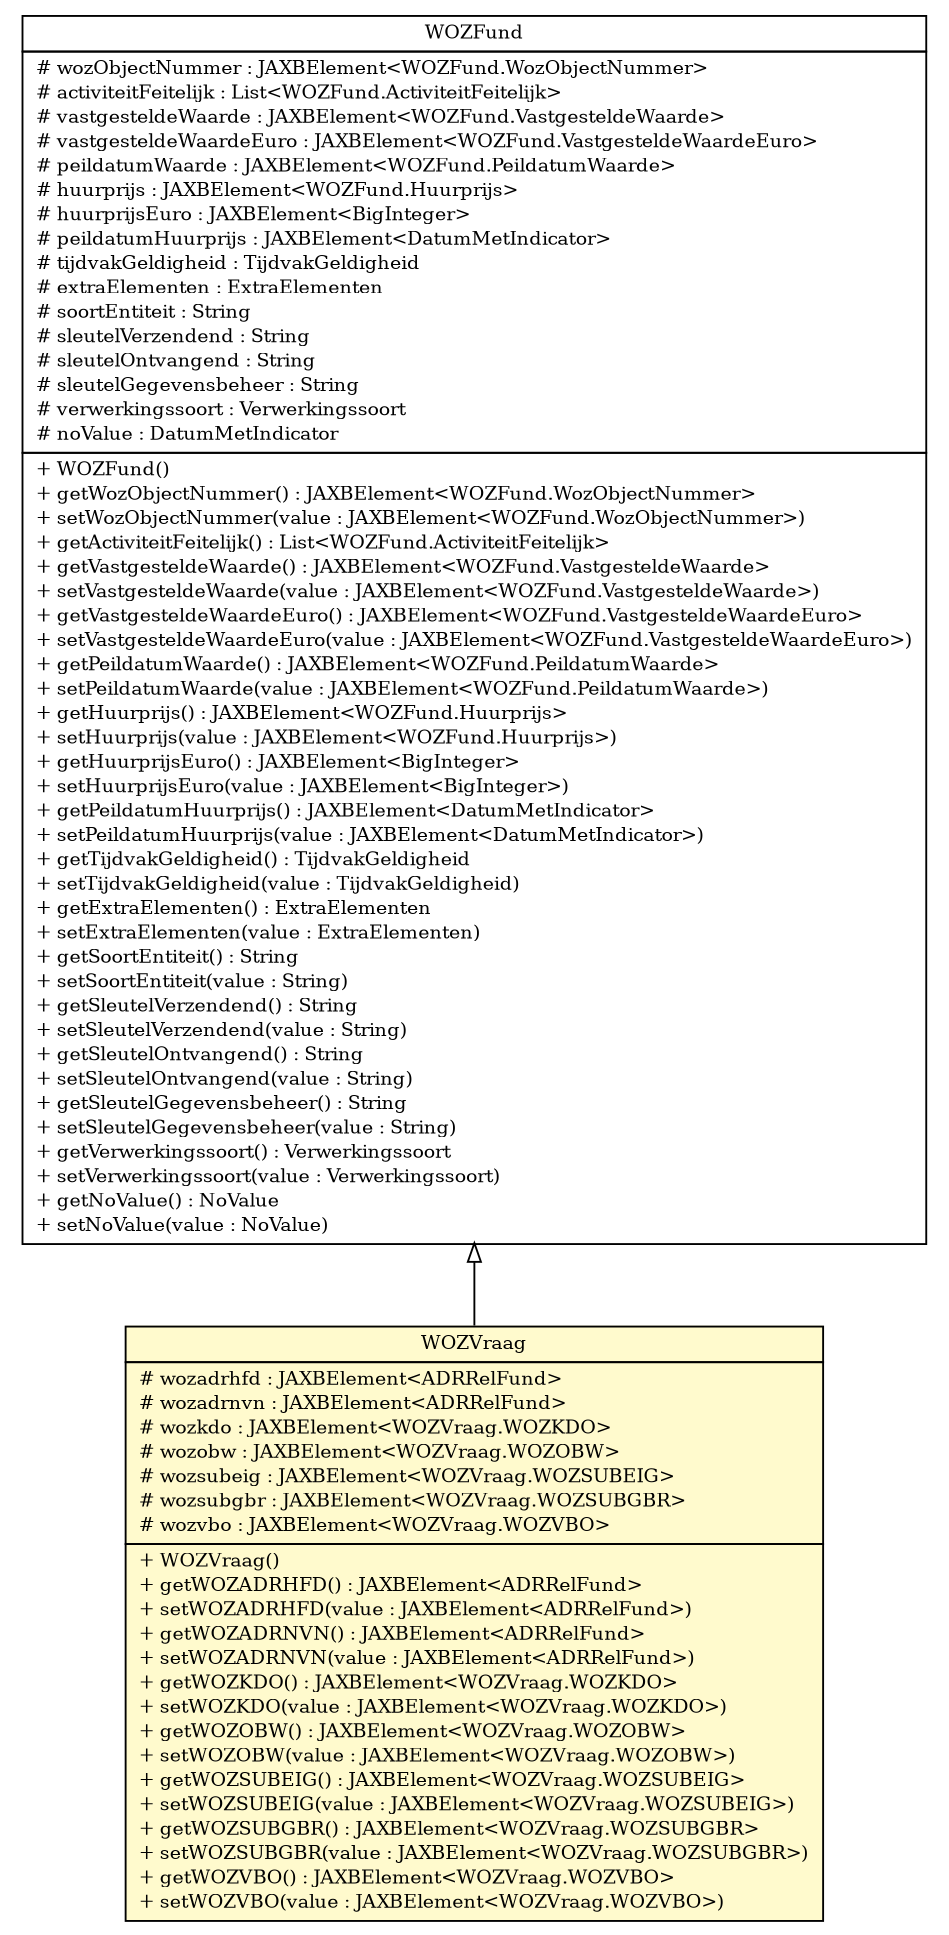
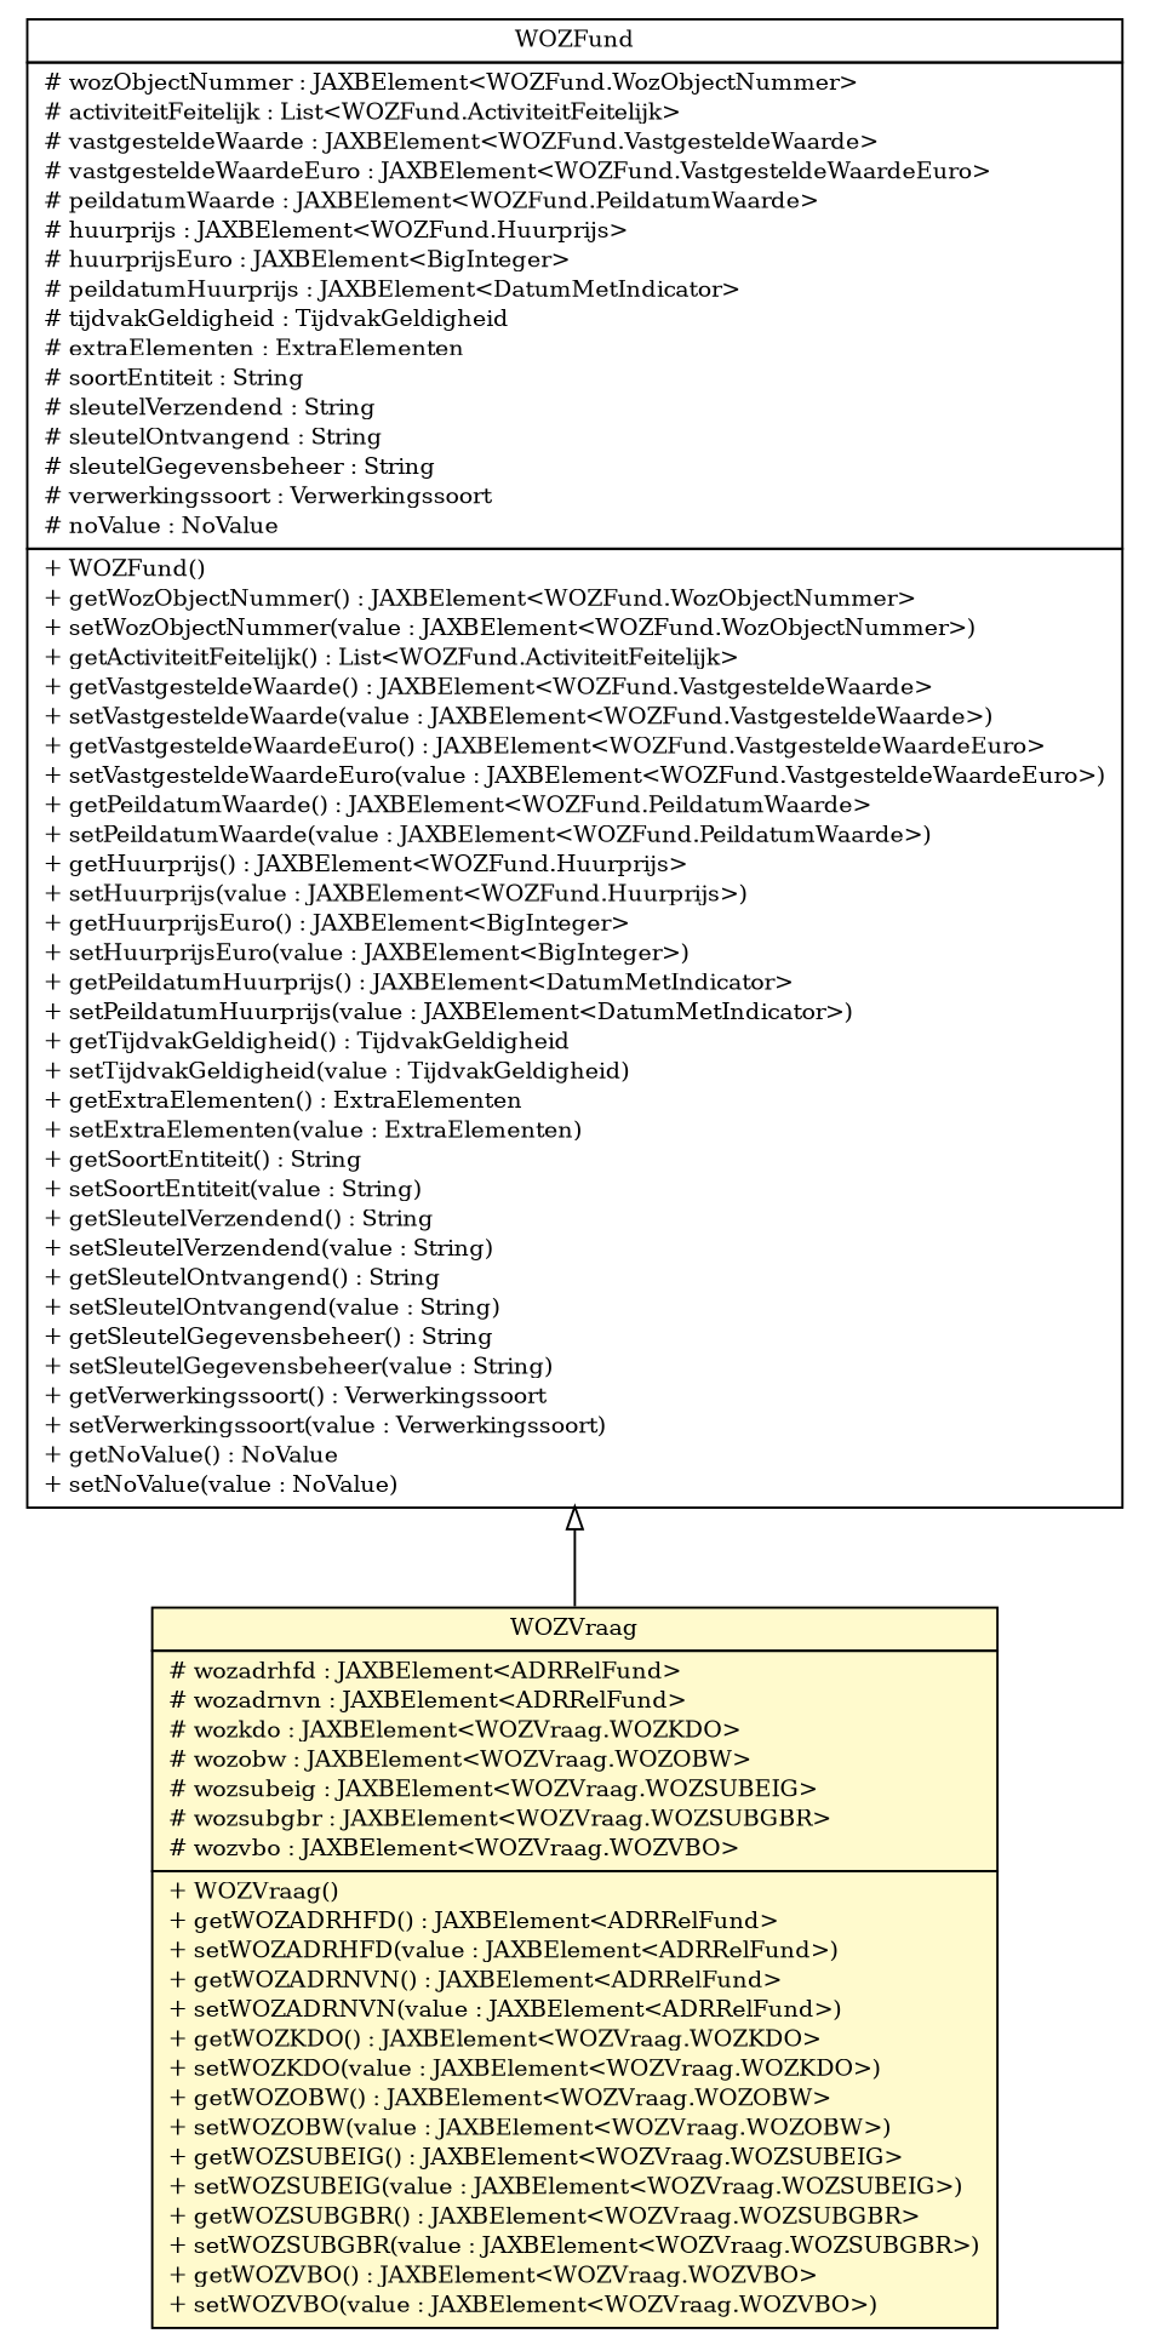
  digraph {
    nodesep=0.25
    ranksep=0.5
    fontname="DejaVu Serif"
    node [fontcolor=black fontname="DejaVu Serif" fontsize=10.0 shape=plaintext]
-   n1 [label=<<table title="nl.egem.stuf.sector.bg._0204.WOZFund" border="0" cellborder="1" cellspacing="0" cellpadding="2" port="p" href="./WOZFund.html"> 		<tr><td><table border="0" cellspacing="0" cellpadding="1"> <tr><td align="center" balign="center"> WOZFund </td></tr> 		</table></td></tr> 		<tr><td><table border="0" cellspacing="0" cellpadding="1"> <tr><td align="left" balign="left"> # wozObjectNummer : JAXBElement&lt;WOZFund.WozObjectNummer&gt; </td></tr> <tr><td align="left" balign="left"> # activiteitFeitelijk : List&lt;WOZFund.ActiviteitFeitelijk&gt; </td></tr> <tr><td align="left" balign="left"> # vastgesteldeWaarde : JAXBElement&lt;WOZFund.VastgesteldeWaarde&gt; </td></tr> <tr><td align="left" balign="left"> # vastgesteldeWaardeEuro : JAXBElement&lt;WOZFund.VastgesteldeWaardeEuro&gt; </td></tr> <tr><td align="left" balign="left"> # peildatumWaarde : JAXBElement&lt;WOZFund.PeildatumWaarde&gt; </td></tr> <tr><td align="left" balign="left"> # huurprijs : JAXBElement&lt;WOZFund.Huurprijs&gt; </td></tr> <tr><td align="left" balign="left"> # huurprijsEuro : JAXBElement&lt;BigInteger&gt; </td></tr> <tr><td align="left" balign="left"> # peildatumHuurprijs : JAXBElement&lt;DatumMetIndicator&gt; </td></tr> <tr><td align="left" balign="left"> # tijdvakGeldigheid : TijdvakGeldigheid </td></tr> <tr><td align="left" balign="left"> # extraElementen : ExtraElementen </td></tr> <tr><td align="left" balign="left"> # soortEntiteit : String </td></tr> <tr><td align="left" balign="left"> # sleutelVerzendend : String </td></tr> <tr><td align="left" balign="left"> # sleutelOntvangend : String </td></tr> <tr><td align="left" balign="left"> # sleutelGegevensbeheer : String </td></tr> <tr><td align="left" balign="left"> # verwerkingssoort : Verwerkingssoort </td></tr> <tr><td align="left" balign="left"> # noValue : DatumMetIndicator </td></tr> 		</table></td></tr> 		<tr><td><table border="0" cellspacing="0" cellpadding="1"> <tr><td align="left" balign="left"> + WOZFund() </td></tr> <tr><td align="left" balign="left"> + getWozObjectNummer() : JAXBElement&lt;WOZFund.WozObjectNummer&gt; </td></tr> <tr><td align="left" balign="left"> + setWozObjectNummer(value : JAXBElement&lt;WOZFund.WozObjectNummer&gt;) </td></tr> <tr><td align="left" balign="left"> + getActiviteitFeitelijk() : List&lt;WOZFund.ActiviteitFeitelijk&gt; </td></tr> <tr><td align="left" balign="left"> + getVastgesteldeWaarde() : JAXBElement&lt;WOZFund.VastgesteldeWaarde&gt; </td></tr> <tr><td align="left" balign="left"> + setVastgesteldeWaarde(value : JAXBElement&lt;WOZFund.VastgesteldeWaarde&gt;) </td></tr> <tr><td align="left" balign="left"> + getVastgesteldeWaardeEuro() : JAXBElement&lt;WOZFund.VastgesteldeWaardeEuro&gt; </td></tr> <tr><td align="left" balign="left"> + setVastgesteldeWaardeEuro(value : JAXBElement&lt;WOZFund.VastgesteldeWaardeEuro&gt;) </td></tr> <tr><td align="left" balign="left"> + getPeildatumWaarde() : JAXBElement&lt;WOZFund.PeildatumWaarde&gt; </td></tr> <tr><td align="left" balign="left"> + setPeildatumWaarde(value : JAXBElement&lt;WOZFund.PeildatumWaarde&gt;) </td></tr> <tr><td align="left" balign="left"> + getHuurprijs() : JAXBElement&lt;WOZFund.Huurprijs&gt; </td></tr> <tr><td align="left" balign="left"> + setHuurprijs(value : JAXBElement&lt;WOZFund.Huurprijs&gt;) </td></tr> <tr><td align="left" balign="left"> + getHuurprijsEuro() : JAXBElement&lt;BigInteger&gt; </td></tr> <tr><td align="left" balign="left"> + setHuurprijsEuro(value : JAXBElement&lt;BigInteger&gt;) </td></tr> <tr><td align="left" balign="left"> + getPeildatumHuurprijs() : JAXBElement&lt;DatumMetIndicator&gt; </td></tr> <tr><td align="left" balign="left"> + setPeildatumHuurprijs(value : JAXBElement&lt;DatumMetIndicator&gt;) </td></tr> <tr><td align="left" balign="left"> + getTijdvakGeldigheid() : TijdvakGeldigheid </td></tr> <tr><td align="left" balign="left"> + setTijdvakGeldigheid(value : TijdvakGeldigheid) </td></tr> <tr><td align="left" balign="left"> + getExtraElementen() : ExtraElementen </td></tr> <tr><td align="left" balign="left"> + setExtraElementen(value : ExtraElementen) </td></tr> <tr><td align="left" balign="left"> + getSoortEntiteit() : String </td></tr> <tr><td align="left" balign="left"> + setSoortEntiteit(value : String) </td></tr> <tr><td align="left" balign="left"> + getSleutelVerzendend() : String </td></tr> <tr><td align="left" balign="left"> + setSleutelVerzendend(value : String) </td></tr> <tr><td align="left" balign="left"> + getSleutelOntvangend() : String </td></tr> <tr><td align="left" balign="left"> + setSleutelOntvangend(value : String) </td></tr> <tr><td align="left" balign="left"> + getSleutelGegevensbeheer() : String </td></tr> <tr><td align="left" balign="left"> + setSleutelGegevensbeheer(value : String) </td></tr> <tr><td align="left" balign="left"> + getVerwerkingssoort() : Verwerkingssoort </td></tr> <tr><td align="left" balign="left"> + setVerwerkingssoort(value : Verwerkingssoort) </td></tr> <tr><td align="left" balign="left"> + getNoValue() : NoValue </td></tr> <tr><td align="left" balign="left"> + setNoValue(value : NoValue) </td></tr> 		</table></td></tr> 		</table>>]
+   n1 [label=<<table title="nl.egem.stuf.sector.bg._0204.WOZFund" border="0" cellborder="1" cellspacing="0" cellpadding="2" port="p" href="./WOZFund.html"> 		<tr><td><table border="0" cellspacing="0" cellpadding="1"> <tr><td align="center" balign="center"> WOZFund </td></tr> 		</table></td></tr> 		<tr><td><table border="0" cellspacing="0" cellpadding="1"> <tr><td align="left" balign="left"> # wozObjectNummer : JAXBElement&lt;WOZFund.WozObjectNummer&gt; </td></tr> <tr><td align="left" balign="left"> # activiteitFeitelijk : List&lt;WOZFund.ActiviteitFeitelijk&gt; </td></tr> <tr><td align="left" balign="left"> # vastgesteldeWaarde : JAXBElement&lt;WOZFund.VastgesteldeWaarde&gt; </td></tr> <tr><td align="left" balign="left"> # vastgesteldeWaardeEuro : JAXBElement&lt;WOZFund.VastgesteldeWaardeEuro&gt; </td></tr> <tr><td align="left" balign="left"> # peildatumWaarde : JAXBElement&lt;WOZFund.PeildatumWaarde&gt; </td></tr> <tr><td align="left" balign="left"> # huurprijs : JAXBElement&lt;WOZFund.Huurprijs&gt; </td></tr> <tr><td align="left" balign="left"> # huurprijsEuro : JAXBElement&lt;BigInteger&gt; </td></tr> <tr><td align="left" balign="left"> # peildatumHuurprijs : JAXBElement&lt;DatumMetIndicator&gt; </td></tr> <tr><td align="left" balign="left"> # tijdvakGeldigheid : TijdvakGeldigheid </td></tr> <tr><td align="left" balign="left"> # extraElementen : ExtraElementen </td></tr> <tr><td align="left" balign="left"> # soortEntiteit : String </td></tr> <tr><td align="left" balign="left"> # sleutelVerzendend : String </td></tr> <tr><td align="left" balign="left"> # sleutelOntvangend : String </td></tr> <tr><td align="left" balign="left"> # sleutelGegevensbeheer : String </td></tr> <tr><td align="left" balign="left"> # verwerkingssoort : Verwerkingssoort </td></tr> <tr><td align="left" balign="left"> # noValue : NoValue </td></tr> 		</table></td></tr> 		<tr><td><table border="0" cellspacing="0" cellpadding="1"> <tr><td align="left" balign="left"> + WOZFund() </td></tr> <tr><td align="left" balign="left"> + getWozObjectNummer() : JAXBElement&lt;WOZFund.WozObjectNummer&gt; </td></tr> <tr><td align="left" balign="left"> + setWozObjectNummer(value : JAXBElement&lt;WOZFund.WozObjectNummer&gt;) </td></tr> <tr><td align="left" balign="left"> + getActiviteitFeitelijk() : List&lt;WOZFund.ActiviteitFeitelijk&gt; </td></tr> <tr><td align="left" balign="left"> + getVastgesteldeWaarde() : JAXBElement&lt;WOZFund.VastgesteldeWaarde&gt; </td></tr> <tr><td align="left" balign="left"> + setVastgesteldeWaarde(value : JAXBElement&lt;WOZFund.VastgesteldeWaarde&gt;) </td></tr> <tr><td align="left" balign="left"> + getVastgesteldeWaardeEuro() : JAXBElement&lt;WOZFund.VastgesteldeWaardeEuro&gt; </td></tr> <tr><td align="left" balign="left"> + setVastgesteldeWaardeEuro(value : JAXBElement&lt;WOZFund.VastgesteldeWaardeEuro&gt;) </td></tr> <tr><td align="left" balign="left"> + getPeildatumWaarde() : JAXBElement&lt;WOZFund.PeildatumWaarde&gt; </td></tr> <tr><td align="left" balign="left"> + setPeildatumWaarde(value : JAXBElement&lt;WOZFund.PeildatumWaarde&gt;) </td></tr> <tr><td align="left" balign="left"> + getHuurprijs() : JAXBElement&lt;WOZFund.Huurprijs&gt; </td></tr> <tr><td align="left" balign="left"> + setHuurprijs(value : JAXBElement&lt;WOZFund.Huurprijs&gt;) </td></tr> <tr><td align="left" balign="left"> + getHuurprijsEuro() : JAXBElement&lt;BigInteger&gt; </td></tr> <tr><td align="left" balign="left"> + setHuurprijsEuro(value : JAXBElement&lt;BigInteger&gt;) </td></tr> <tr><td align="left" balign="left"> + getPeildatumHuurprijs() : JAXBElement&lt;DatumMetIndicator&gt; </td></tr> <tr><td align="left" balign="left"> + setPeildatumHuurprijs(value : JAXBElement&lt;DatumMetIndicator&gt;) </td></tr> <tr><td align="left" balign="left"> + getTijdvakGeldigheid() : TijdvakGeldigheid </td></tr> <tr><td align="left" balign="left"> + setTijdvakGeldigheid(value : TijdvakGeldigheid) </td></tr> <tr><td align="left" balign="left"> + getExtraElementen() : ExtraElementen </td></tr> <tr><td align="left" balign="left"> + setExtraElementen(value : ExtraElementen) </td></tr> <tr><td align="left" balign="left"> + getSoortEntiteit() : String </td></tr> <tr><td align="left" balign="left"> + setSoortEntiteit(value : String) </td></tr> <tr><td align="left" balign="left"> + getSleutelVerzendend() : String </td></tr> <tr><td align="left" balign="left"> + setSleutelVerzendend(value : String) </td></tr> <tr><td align="left" balign="left"> + getSleutelOntvangend() : String </td></tr> <tr><td align="left" balign="left"> + setSleutelOntvangend(value : String) </td></tr> <tr><td align="left" balign="left"> + getSleutelGegevensbeheer() : String </td></tr> <tr><td align="left" balign="left"> + setSleutelGegevensbeheer(value : String) </td></tr> <tr><td align="left" balign="left"> + getVerwerkingssoort() : Verwerkingssoort </td></tr> <tr><td align="left" balign="left"> + setVerwerkingssoort(value : Verwerkingssoort) </td></tr> <tr><td align="left" balign="left"> + getNoValue() : NoValue </td></tr> <tr><td align="left" balign="left"> + setNoValue(value : NoValue) </td></tr> 		</table></td></tr> 		</table>>]
    n2 [label=<<table title="nl.egem.stuf.sector.bg._0204.WOZVraag" border="0" cellborder="1" cellspacing="0" cellpadding="2" port="p" bgcolor="lemonChiffon" href="./WOZVraag.html"> 		<tr><td><table border="0" cellspacing="0" cellpadding="1"> <tr><td align="center" balign="center"> WOZVraag </td></tr> 		</table></td></tr> 		<tr><td><table border="0" cellspacing="0" cellpadding="1"> <tr><td align="left" balign="left"> # wozadrhfd : JAXBElement&lt;ADRRelFund&gt; </td></tr> <tr><td align="left" balign="left"> # wozadrnvn : JAXBElement&lt;ADRRelFund&gt; </td></tr> <tr><td align="left" balign="left"> # wozkdo : JAXBElement&lt;WOZVraag.WOZKDO&gt; </td></tr> <tr><td align="left" balign="left"> # wozobw : JAXBElement&lt;WOZVraag.WOZOBW&gt; </td></tr> <tr><td align="left" balign="left"> # wozsubeig : JAXBElement&lt;WOZVraag.WOZSUBEIG&gt; </td></tr> <tr><td align="left" balign="left"> # wozsubgbr : JAXBElement&lt;WOZVraag.WOZSUBGBR&gt; </td></tr> <tr><td align="left" balign="left"> # wozvbo : JAXBElement&lt;WOZVraag.WOZVBO&gt; </td></tr> 		</table></td></tr> 		<tr><td><table border="0" cellspacing="0" cellpadding="1"> <tr><td align="left" balign="left"> + WOZVraag() </td></tr> <tr><td align="left" balign="left"> + getWOZADRHFD() : JAXBElement&lt;ADRRelFund&gt; </td></tr> <tr><td align="left" balign="left"> + setWOZADRHFD(value : JAXBElement&lt;ADRRelFund&gt;) </td></tr> <tr><td align="left" balign="left"> + getWOZADRNVN() : JAXBElement&lt;ADRRelFund&gt; </td></tr> <tr><td align="left" balign="left"> + setWOZADRNVN(value : JAXBElement&lt;ADRRelFund&gt;) </td></tr> <tr><td align="left" balign="left"> + getWOZKDO() : JAXBElement&lt;WOZVraag.WOZKDO&gt; </td></tr> <tr><td align="left" balign="left"> + setWOZKDO(value : JAXBElement&lt;WOZVraag.WOZKDO&gt;) </td></tr> <tr><td align="left" balign="left"> + getWOZOBW() : JAXBElement&lt;WOZVraag.WOZOBW&gt; </td></tr> <tr><td align="left" balign="left"> + setWOZOBW(value : JAXBElement&lt;WOZVraag.WOZOBW&gt;) </td></tr> <tr><td align="left" balign="left"> + getWOZSUBEIG() : JAXBElement&lt;WOZVraag.WOZSUBEIG&gt; </td></tr> <tr><td align="left" balign="left"> + setWOZSUBEIG(value : JAXBElement&lt;WOZVraag.WOZSUBEIG&gt;) </td></tr> <tr><td align="left" balign="left"> + getWOZSUBGBR() : JAXBElement&lt;WOZVraag.WOZSUBGBR&gt; </td></tr> <tr><td align="left" balign="left"> + setWOZSUBGBR(value : JAXBElement&lt;WOZVraag.WOZSUBGBR&gt;) </td></tr> <tr><td align="left" balign="left"> + getWOZVBO() : JAXBElement&lt;WOZVraag.WOZVBO&gt; </td></tr> <tr><td align="left" balign="left"> + setWOZVBO(value : JAXBElement&lt;WOZVraag.WOZVBO&gt;) </td></tr> 		</table></td></tr> 		</table>>]
    n1 -> n2 [arrowtail=empty dir=back fontname="DejaVu Serif" fontsize=10 headport=p labelfontname=Helvetica labelfontsize=10 tailport=p]
  }
